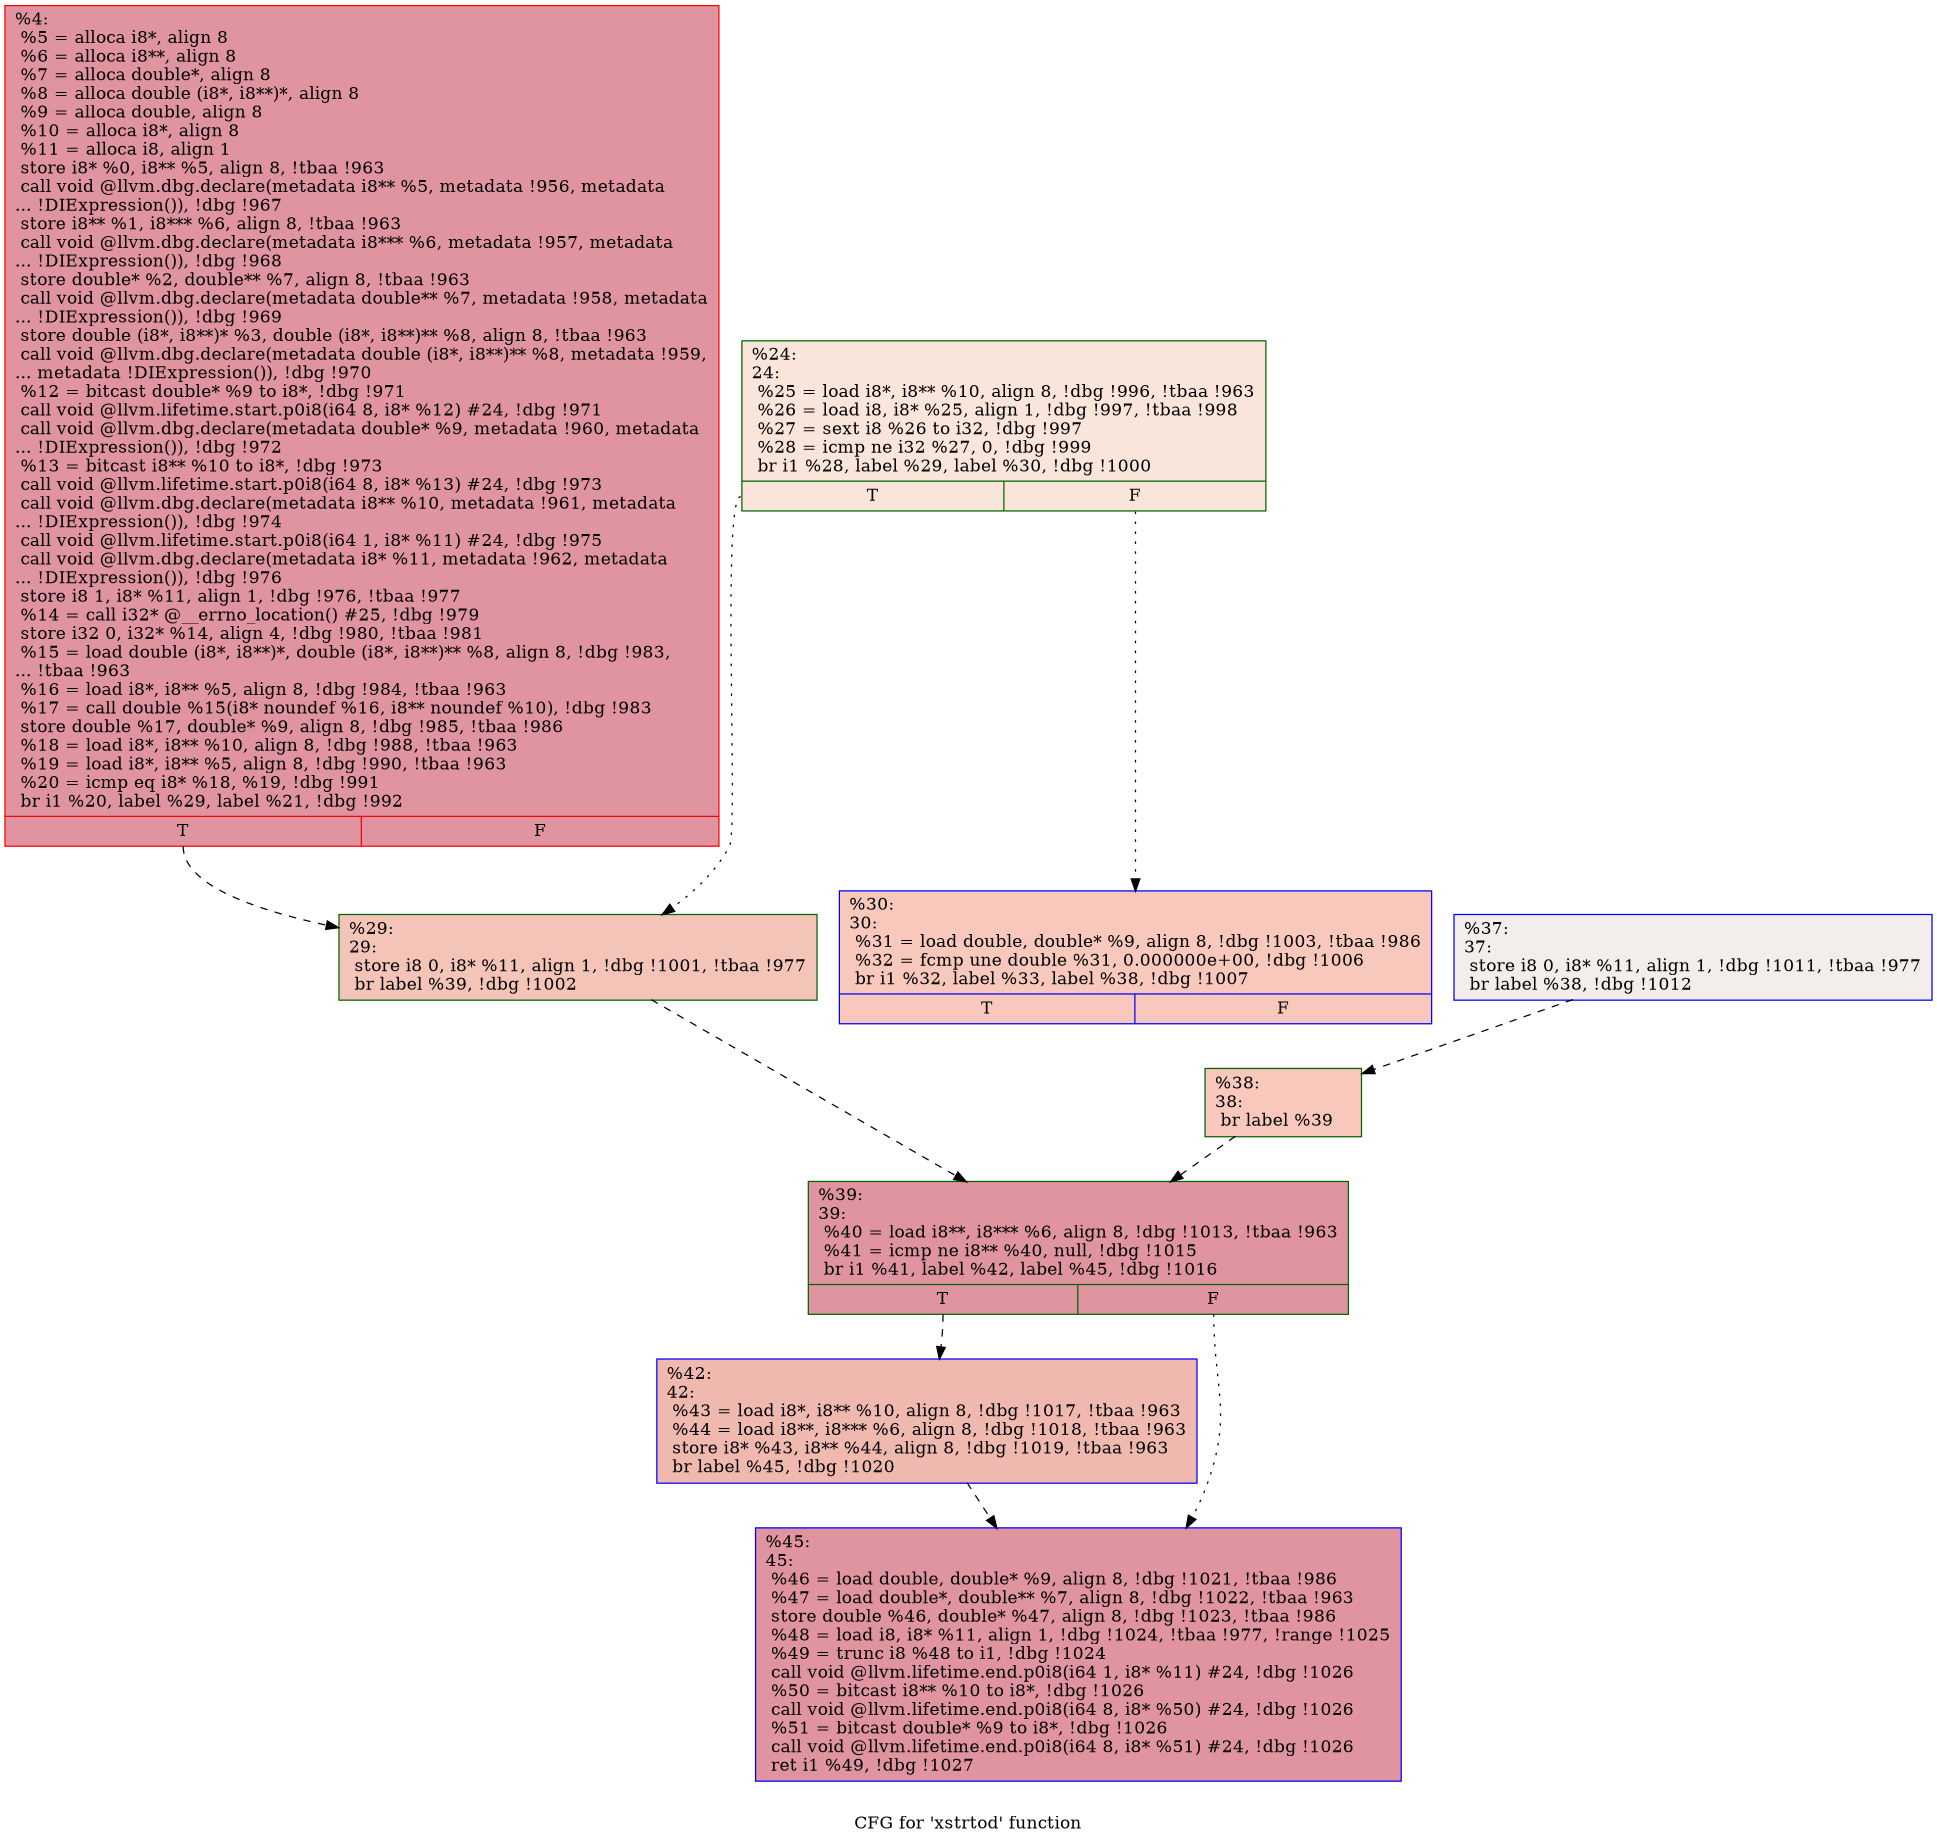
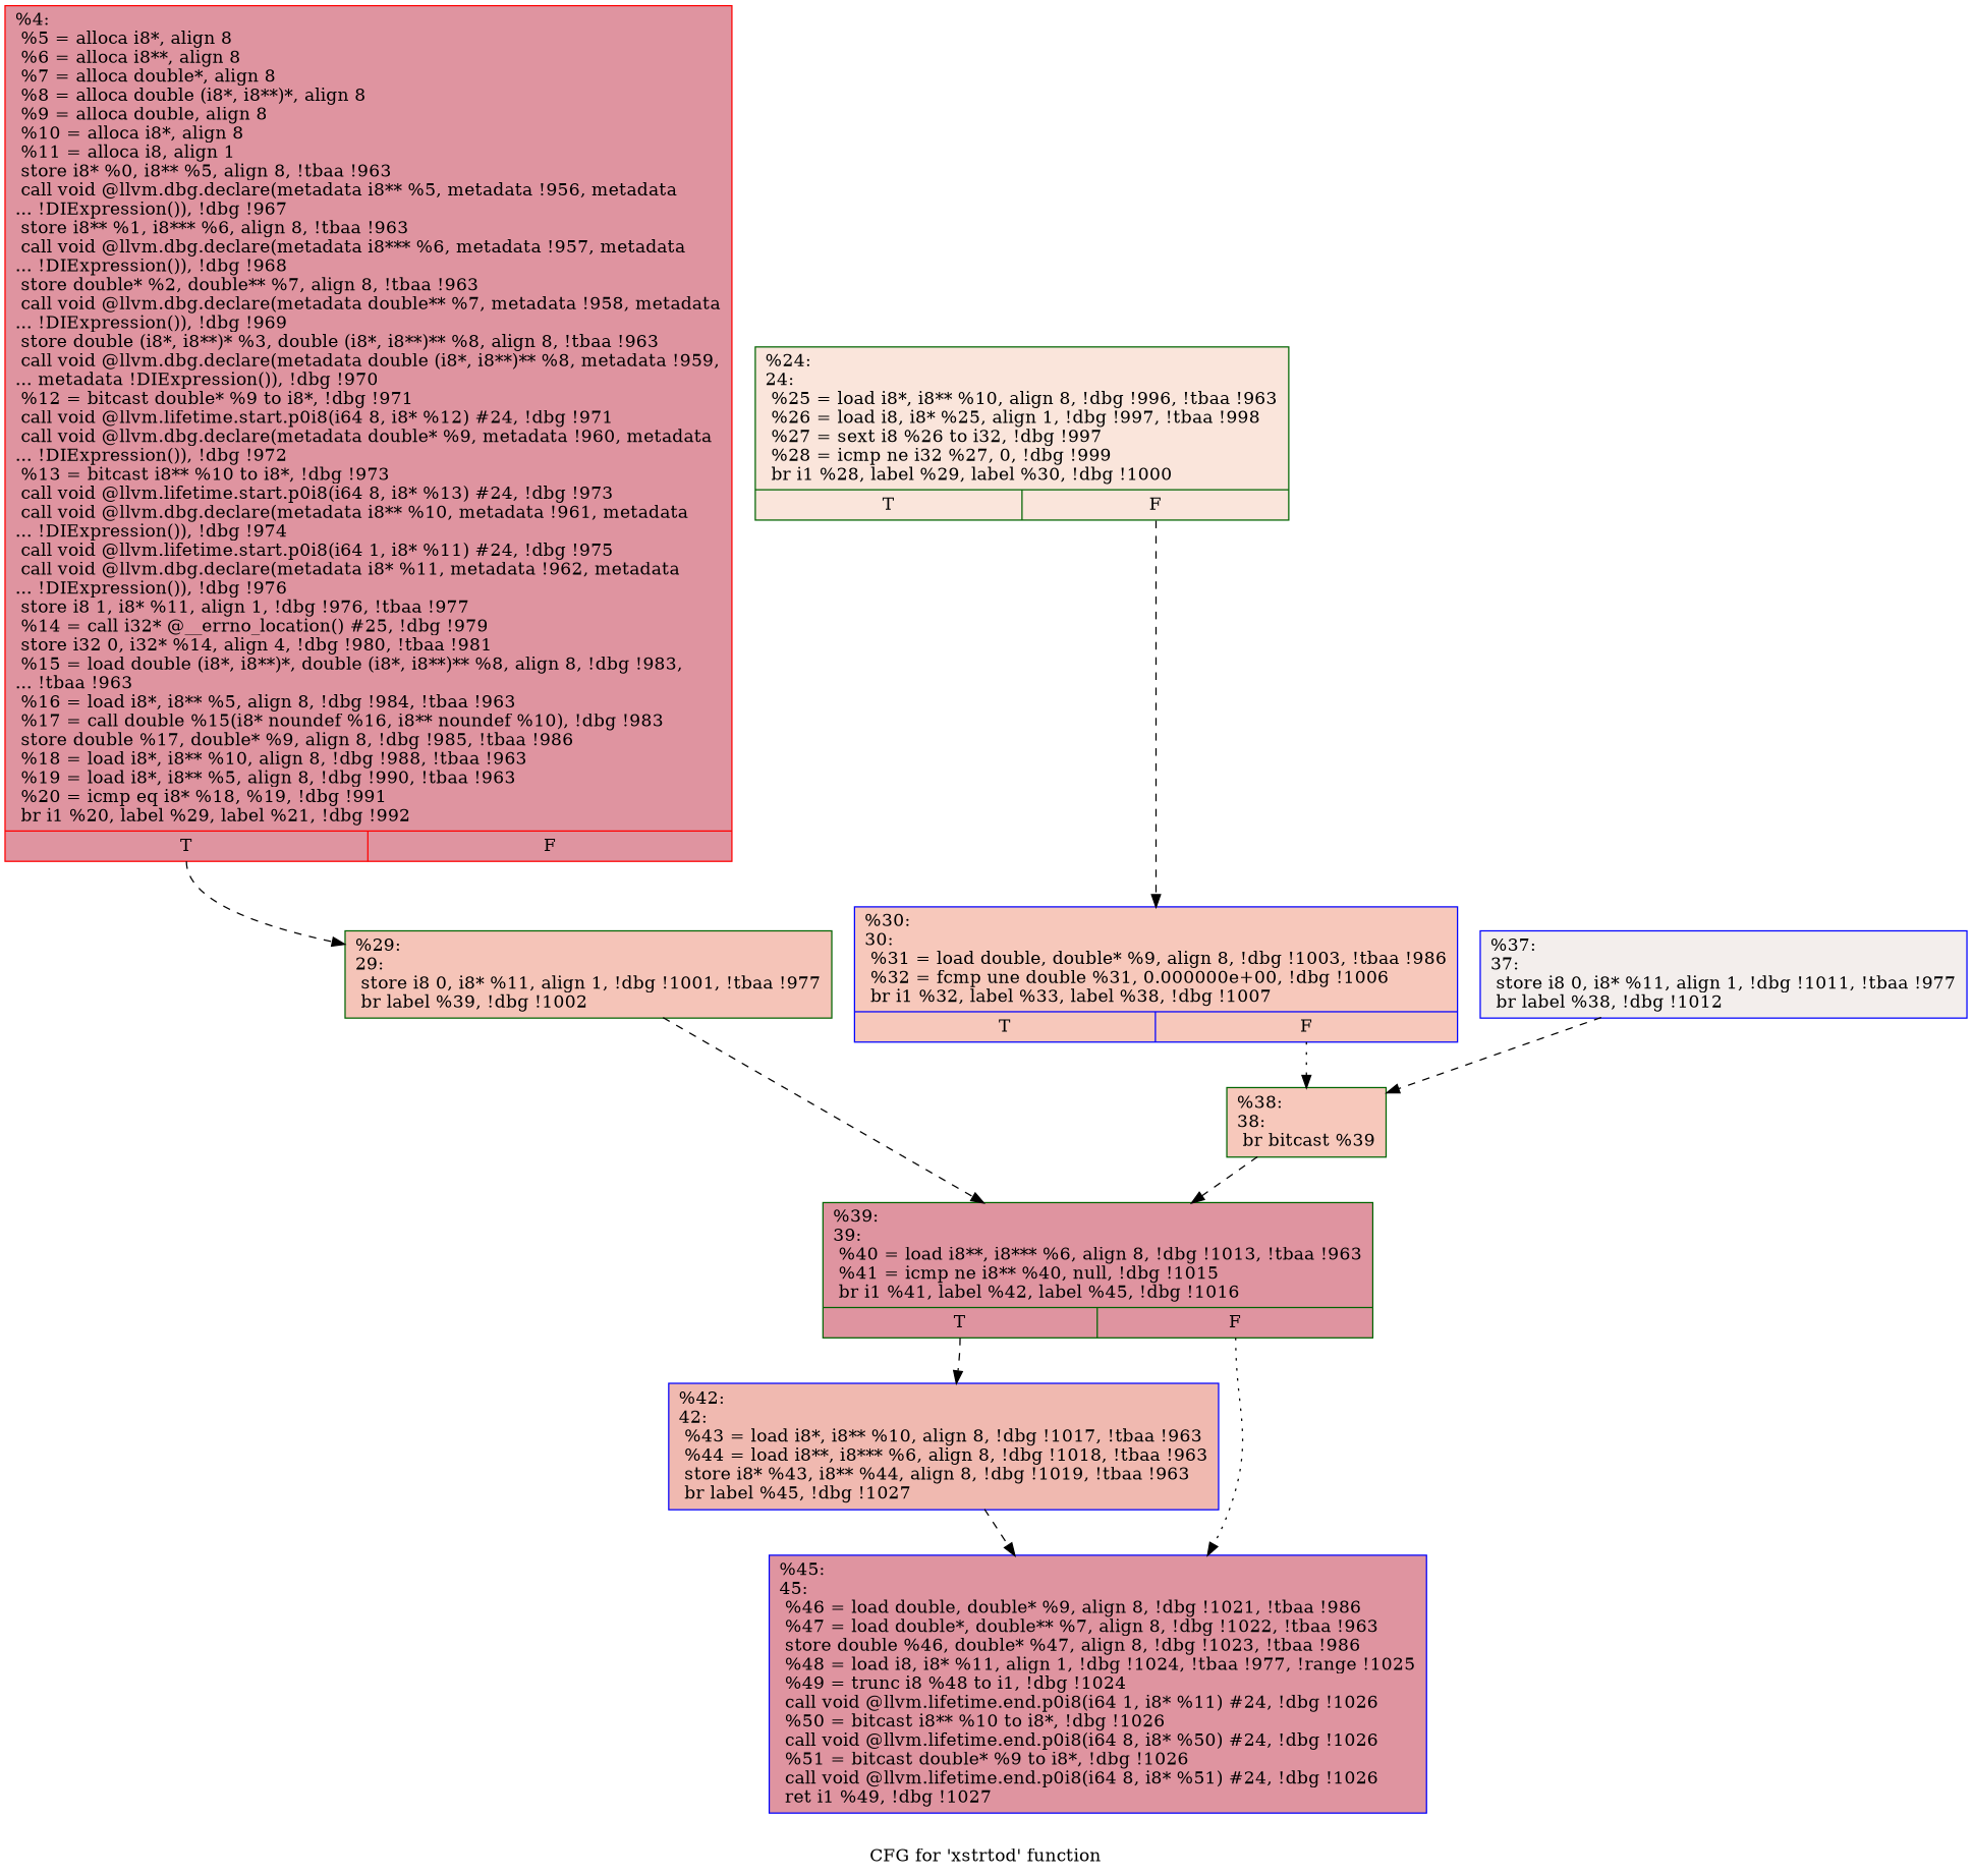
  digraph {
    label="CFG for 'xstrtod' function"
    node [color=darkgreen fillcolor="#b70d2870" shape=record style=filled]
    edge [style=dashed tailport=s0]
    n1 [color=red label="{%4:\l  %5 = alloca i8*, align 8\l  %6 = alloca i8**, align 8\l  %7 = alloca double*, align 8\l  %8 = alloca double (i8*, i8**)*, align 8\l  %9 = alloca double, align 8\l  %10 = alloca i8*, align 8\l  %11 = alloca i8, align 1\l  store i8* %0, i8** %5, align 8, !tbaa !963\l  call void @llvm.dbg.declare(metadata i8** %5, metadata !956, metadata\l... !DIExpression()), !dbg !967\l  store i8** %1, i8*** %6, align 8, !tbaa !963\l  call void @llvm.dbg.declare(metadata i8*** %6, metadata !957, metadata\l... !DIExpression()), !dbg !968\l  store double* %2, double** %7, align 8, !tbaa !963\l  call void @llvm.dbg.declare(metadata double** %7, metadata !958, metadata\l... !DIExpression()), !dbg !969\l  store double (i8*, i8**)* %3, double (i8*, i8**)** %8, align 8, !tbaa !963\l  call void @llvm.dbg.declare(metadata double (i8*, i8**)** %8, metadata !959,\l... metadata !DIExpression()), !dbg !970\l  %12 = bitcast double* %9 to i8*, !dbg !971\l  call void @llvm.lifetime.start.p0i8(i64 8, i8* %12) #24, !dbg !971\l  call void @llvm.dbg.declare(metadata double* %9, metadata !960, metadata\l... !DIExpression()), !dbg !972\l  %13 = bitcast i8** %10 to i8*, !dbg !973\l  call void @llvm.lifetime.start.p0i8(i64 8, i8* %13) #24, !dbg !973\l  call void @llvm.dbg.declare(metadata i8** %10, metadata !961, metadata\l... !DIExpression()), !dbg !974\l  call void @llvm.lifetime.start.p0i8(i64 1, i8* %11) #24, !dbg !975\l  call void @llvm.dbg.declare(metadata i8* %11, metadata !962, metadata\l... !DIExpression()), !dbg !976\l  store i8 1, i8* %11, align 1, !dbg !976, !tbaa !977\l  %14 = call i32* @__errno_location() #25, !dbg !979\l  store i32 0, i32* %14, align 4, !dbg !980, !tbaa !981\l  %15 = load double (i8*, i8**)*, double (i8*, i8**)** %8, align 8, !dbg !983,\l... !tbaa !963\l  %16 = load i8*, i8** %5, align 8, !dbg !984, !tbaa !963\l  %17 = call double %15(i8* noundef %16, i8** noundef %10), !dbg !983\l  store double %17, double* %9, align 8, !dbg !985, !tbaa !986\l  %18 = load i8*, i8** %10, align 8, !dbg !988, !tbaa !963\l  %19 = load i8*, i8** %5, align 8, !dbg !990, !tbaa !963\l  %20 = icmp eq i8* %18, %19, !dbg !991\l  br i1 %20, label %29, label %21, !dbg !992\l|{<s0>T|<s1>F}}"]
    n2 [fillcolor="#e97a5f70" label="{%29:\l29:                                               \l  store i8 0, i8* %11, align 1, !dbg !1001, !tbaa !977\l  br label %39, !dbg !1002\l}"]
    n3 [label="{%39:\l39:                                               \l  %40 = load i8**, i8*** %6, align 8, !dbg !1013, !tbaa !963\l  %41 = icmp ne i8** %40, null, !dbg !1015\l  br i1 %41, label %42, label %45, !dbg !1016\l|{<s0>T|<s1>F}}"]
-   n4 [color=blue fillcolor="#de614d70" label="{%42:\l42:                                               \l  %43 = load i8*, i8** %10, align 8, !dbg !1017, !tbaa !963\l  %44 = load i8**, i8*** %6, align 8, !dbg !1018, !tbaa !963\l  store i8* %43, i8** %44, align 8, !dbg !1019, !tbaa !963\l  br label %45, !dbg !1020\l}"]
+   n4 [color=blue fillcolor="#de614d70" label="{%42:\l42:                                               \l  %43 = load i8*, i8** %10, align 8, !dbg !1017, !tbaa !963\l  %44 = load i8**, i8*** %6, align 8, !dbg !1018, !tbaa !963\l  store i8* %43, i8** %44, align 8, !dbg !1019, !tbaa !963\l  br label %45, !dbg !1027\l}"]
    n5 [color=blue label="{%45:\l45:                                               \l  %46 = load double, double* %9, align 8, !dbg !1021, !tbaa !986\l  %47 = load double*, double** %7, align 8, !dbg !1022, !tbaa !963\l  store double %46, double* %47, align 8, !dbg !1023, !tbaa !986\l  %48 = load i8, i8* %11, align 1, !dbg !1024, !tbaa !977, !range !1025\l  %49 = trunc i8 %48 to i1, !dbg !1024\l  call void @llvm.lifetime.end.p0i8(i64 1, i8* %11) #24, !dbg !1026\l  %50 = bitcast i8** %10 to i8*, !dbg !1026\l  call void @llvm.lifetime.end.p0i8(i64 8, i8* %50) #24, !dbg !1026\l  %51 = bitcast double* %9 to i8*, !dbg !1026\l  call void @llvm.lifetime.end.p0i8(i64 8, i8* %51) #24, !dbg !1026\l  ret i1 %49, !dbg !1027\l}"]
    n6 [fillcolor="#f4c5ad70" label="{%24:\l24:                                               \l  %25 = load i8*, i8** %10, align 8, !dbg !996, !tbaa !963\l  %26 = load i8, i8* %25, align 1, !dbg !997, !tbaa !998\l  %27 = sext i8 %26 to i32, !dbg !997\l  %28 = icmp ne i32 %27, 0, !dbg !999\l  br i1 %28, label %29, label %30, !dbg !1000\l|{<s0>T|<s1>F}}"]
    n7 [color=blue fillcolor="#ed836670" label="{%30:\l30:                                               \l  %31 = load double, double* %9, align 8, !dbg !1003, !tbaa !986\l  %32 = fcmp une double %31, 0.000000e+00, !dbg !1006\l  br i1 %32, label %33, label %38, !dbg !1007\l|{<s0>T|<s1>F}}"]
-   n8 [fillcolor="#ed836670" label="{%38:\l38:                                               \l  br label %39\l}"]
+   n8 [fillcolor="#ed836670" label="{%38:\l38:                                               \l  br bitcast %39\l}"]
    n9 [color=blue fillcolor="#e3d9d370" label="{%37:\l37:                                               \l  store i8 0, i8* %11, align 1, !dbg !1011, !tbaa !977\l  br label %38, !dbg !1012\l}"]
    n1 -> n2
    n2 -> n3
    n3 -> n4
    n3 -> n5 [style=dotted tailport=s1]
    n4 -> n5
-   n6 -> n2 [style=dotted]
-   n6 -> n7 [style=dotted tailport=s1]
+   n6 -> n7 [tailport=s1]
+   n7 -> n8 [style=dotted tailport=s1]
    n8 -> n3
    n9 -> n8
  }
